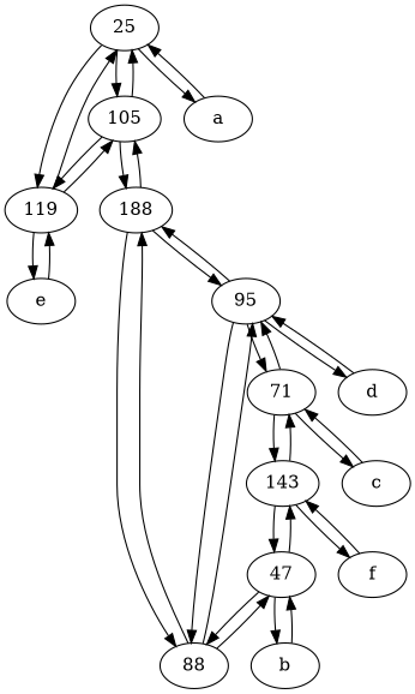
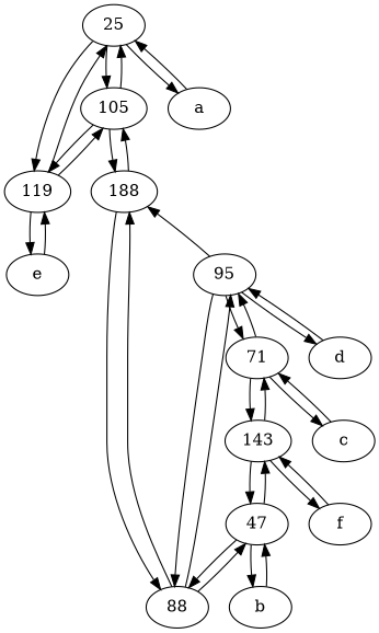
  digraph {
    n1 [label=25]
    105
    a
    119
    n5 [label=188]
    e
    88
    95
    47
    143
    b
    d
    71
    f
    c
    n1 -> 105
    n1 -> a
    n1 -> 119
    105 -> n1
    105 -> 119
    105 -> n5
    a -> n1
    119 -> n1
    119 -> 105
    119 -> e
    n5 -> 105
    n5 -> 88
-   n5 -> 95
    e -> 119
    88 -> n5
    88 -> 95
    88 -> 47
    95 -> n5
    95 -> 88
    95 -> d
    95 -> 71
    47 -> 88
    47 -> 143
    47 -> b
    143 -> 47
    143 -> 71
    143 -> f
    b -> 47
    d -> 95
    71 -> 95
    71 -> 143
    71 -> c
    f -> 143
    c -> 71
  }
